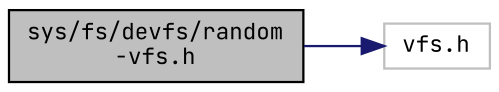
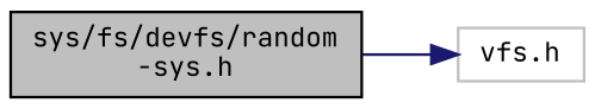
  digraph {
    rankdir=LR
    fontname="JetBrains Mono"
    node [fontname="JetBrains Mono" fontsize=10 shape=record style=filled]
-   n1 [color=black fillcolor=grey75 fontcolor=black height=0.2 label="sys/fs/devfs/random\l-vfs.h" width=0.4]
+   n1 [color=black fillcolor=grey75 fontcolor=black height=0.2 label="sys/fs/devfs/random\l-sys.h" width=0.4]
    n2 [color=grey75 fillcolor=white height=0.2 label="vfs.h" width=0.4]
    n1 -> n2 [color=midnightblue fontname="JetBrains Mono" fontsize=10 labelfontname=Helvetica labelfontsize=10 style=solid]
  }
